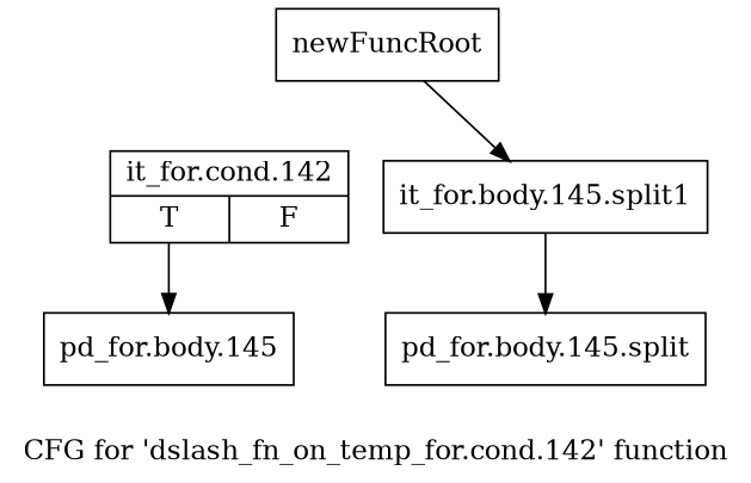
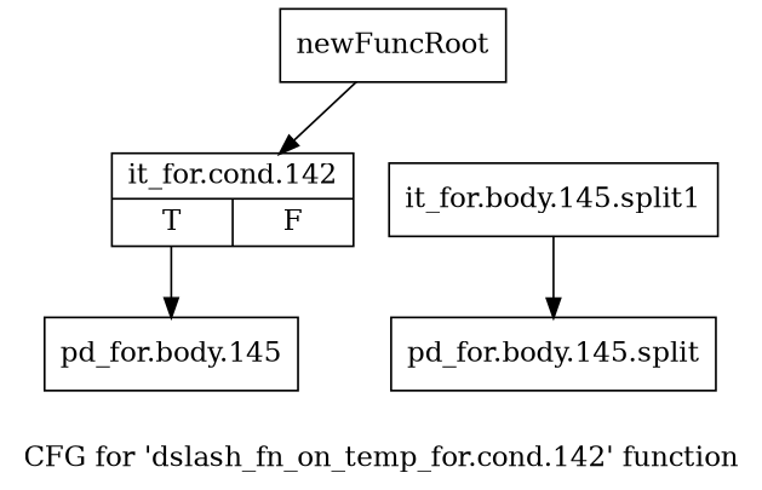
  digraph {
    label="CFG for 'dslash_fn_on_temp_for.cond.142' function"
    node [shape=record]
    n1 [label="{newFuncRoot}"]
    n2 [label="{it_for.cond.142|{<s0>T|<s1>F}}"]
    n3 [label="{pd_for.body.145}"]
    n4 [label="{it_for.body.145.split1}"]
    n5 [label="{pd_for.body.145.split}"]
-   n1 -> n4
+   n1 -> n2
    n2 -> n3 [tailport=s0]
    n4 -> n5
  }
